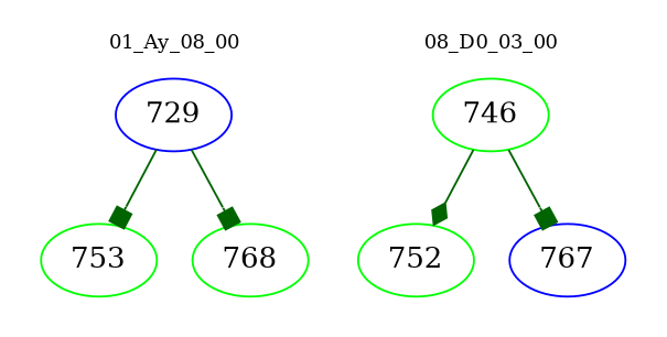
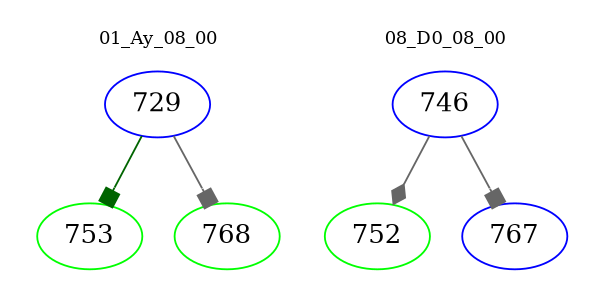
  digraph {
    fontname="DejaVu Serif"
    node [color=blue fontname="DejaVu Serif"]
    edge [arrowhead=box color=darkgreen fontname="DejaVu Serif" style=solid]
    n1 [label=729]
    n2 [color=green label=753]
    n3 [color=green label=768]
-   n4 [color=green label=746]
+   n4 [label=746]
    n5 [color=green label=752]
    n6 [label=767]
    subgraph cluster_1 {
      color=white
      fontsize=10
      label="01_Ay_08_00"
      n1
      n2
      n3
    }
    subgraph cluster_2 {
      color=white
      fontsize=10
-     label="08_D0_03_00"
+     label="08_D0_08_00"
      n4
      n5
      n6
    }
    n1 -> n2
-   n1 -> n3
-   n4 -> n5 [arrowhead=diamond]
-   n4 -> n6
+   n1 -> n3 [color=gray40]
+   n4 -> n5 [arrowhead=diamond color=gray40]
+   n4 -> n6 [color=gray40]
  }
